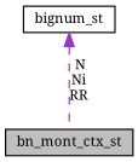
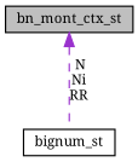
  digraph {
    fontname="Noto Serif"
    node [color=black fontname="Noto Serif" fontsize=10 shape=record style=filled]
    n1 [fillcolor=grey75 fontcolor=black height=0.2 label=bn_mont_ctx_st width=0.4]
    n2 [fillcolor=white height=0.2 label=bignum_st width=0.4]
-   n2 -> n1 [color=darkorchid3 dir=back fontname="Noto Serif" fontsize=10 label=" N\nNi\nRR" labelfontname=Helvetica labelfontsize=10 style=dashed]
+   n1 -> n2 [color=darkorchid3 dir=back fontname="Noto Serif" fontsize=10 label=" N\nNi\nRR" labelfontname=Helvetica labelfontsize=10 style=dashed]
  }
